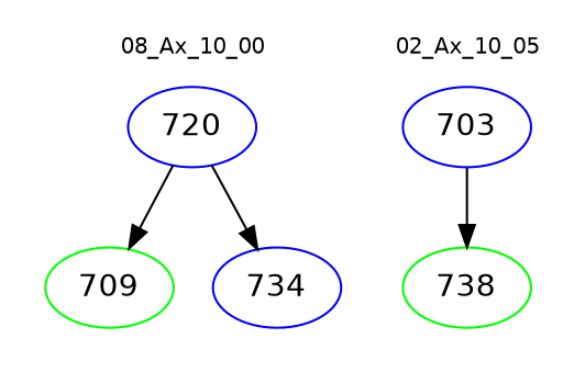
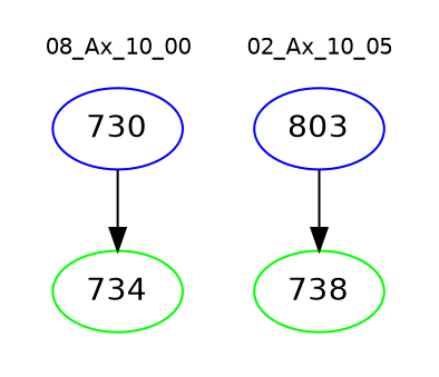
  digraph {
    fontname="DejaVu Sans"
    node [color=blue fontname="DejaVu Sans"]
    edge [color=black fontname="DejaVu Sans"]
-   n1 [label=720]
-   n2 [color=green label=709]
-   n3 [label=734]
-   n4 [label=703]
+   n1 [label=730]
+   n3 [color=green label=734]
+   n4 [label=803]
    n5 [color=green label=738]
    subgraph cluster_1 {
      color=white
      fontsize=10
      label="08_Ax_10_00"
      n1
-     n2
      n3
    }
    subgraph cluster_2 {
      color=white
      fontsize=10
      label="02_Ax_10_05"
      n4
      n5
    }
-   n1 -> n2
    n1 -> n3
    n4 -> n5
  }
